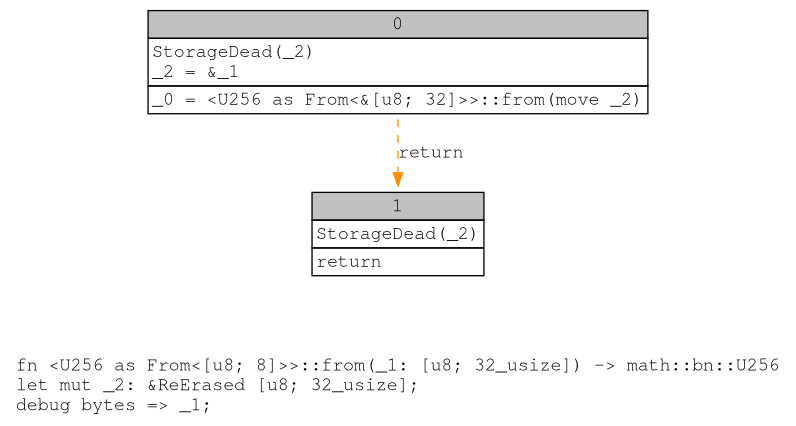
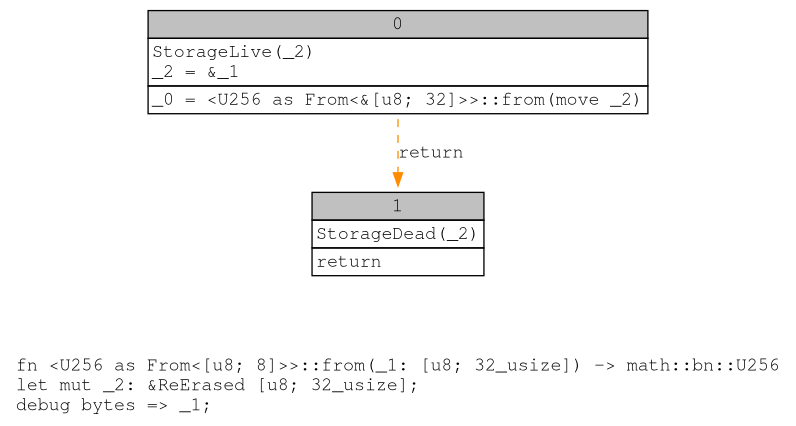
  digraph {
    fontname="Courier, monospace"
    label=<fn &lt;U256 as From&lt;[u8; 8]&gt;&gt;::from(_1: [u8; 32_usize]) -&gt; math::bn::U256<br align="left"/>let mut _2: &amp;ReErased [u8; 32_usize];<br align="left"/>debug bytes =&gt; _1;<br align="left"/>>
    node [fontname="Courier, monospace" shape=none]
-   n1 [label=<<table border="0" cellborder="1" cellspacing="0"><tr><td bgcolor="gray" align="center" colspan="1">0</td></tr><tr><td align="left" balign="left">StorageDead(_2)<br/>_2 = &amp;_1<br/></td></tr><tr><td align="left">_0 = &lt;U256 as From&lt;&amp;[u8; 32]&gt;&gt;::from(move _2)</td></tr></table>>]
+   n1 [label=<<table border="0" cellborder="1" cellspacing="0"><tr><td bgcolor="gray" align="center" colspan="1">0</td></tr><tr><td align="left" balign="left">StorageLive(_2)<br/>_2 = &amp;_1<br/></td></tr><tr><td align="left">_0 = &lt;U256 as From&lt;&amp;[u8; 32]&gt;&gt;::from(move _2)</td></tr></table>>]
    n2 [label=<<table border="0" cellborder="1" cellspacing="0"><tr><td bgcolor="gray" align="center" colspan="1">1</td></tr><tr><td align="left" balign="left">StorageDead(_2)<br/></td></tr><tr><td align="left">return</td></tr></table>>]
    n1 -> n2 [fontname="Courier, monospace" label=return color=darkorange style=dashed]
  }
